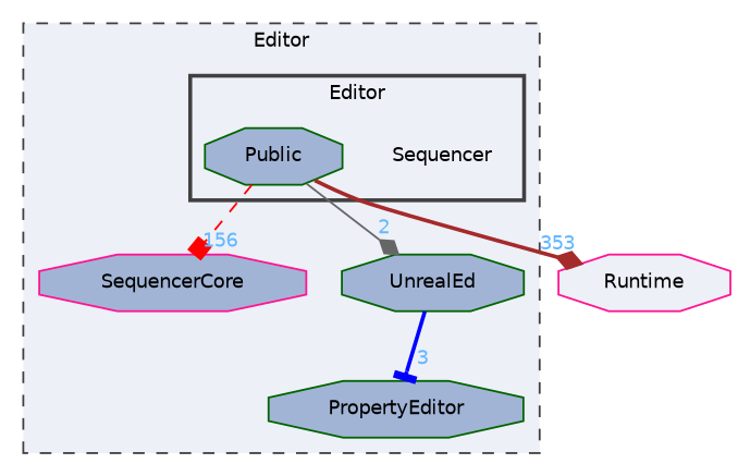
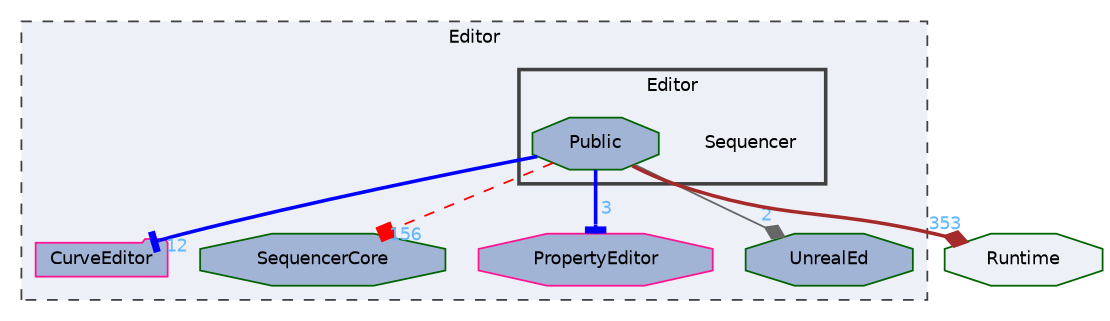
  digraph {
    compound=true
    node [color=darkgreen fontname=Helvetica fontsize=10 shape=octagon fillcolor="#a2b4d6" style=filled]
    edge [arrowhead=tee color=blue fontcolor=steelblue1 fontname=Helvetica fontsize=10 labeldistance=1.5 labelfontname=Helvetica labelfontsize=10 style=bold]
    n1 [height=0.2 label=Sequencer shape=plaintext width=0.4 fillcolor="" style=""]
    n2 [height=0.2 label=Public width=0.4]
-   n4 [color=deeppink height=0.2 label=SequencerCore width=0.4]
-   n5 [height=0.2 label=PropertyEditor width=0.4]
+   n3 [color=deeppink height=0.2 label=CurveEditor shape=folder width=0.4]
+   n4 [height=0.2 label=SequencerCore width=0.4]
+   n5 [color=deeppink height=0.2 label=PropertyEditor width=0.4]
    n6 [height=0.2 label=UnrealEd width=0.4]
-   n7 [color=deeppink fillcolor="#edf0f7" height=0.2 label=Runtime width=0.4]
+   n7 [fillcolor="#edf0f7" height=0.2 label=Runtime width=0.4]
    subgraph cluster_1 {
      bgcolor="#edf0f7"
      fontname=Helvetica
      fontsize=10
      label=Editor
      pencolor=grey25
      style="filled,dashed"
+     n3
      n4
      n5
      n6
      subgraph cluster_2 {
        bgcolor="#edf0f7"
        fontname=Helvetica
        fontsize=10
        label=Editor
        pencolor=grey25
        style="filled,bold"
        n1
        n2
      }
    }
+   n2 -> n3 [headlabel=12]
    n2 -> n4 [arrowhead=box color=red headlabel=156 style=dashed]
-   n6 -> n5 [headlabel=3]
+   n2 -> n5 [headlabel=3]
    n2 -> n6 [arrowhead=diamond color=gray40 headlabel=2 style=solid]
    n2 -> n7 [arrowhead=diamond color=brown headlabel=353]
  }
